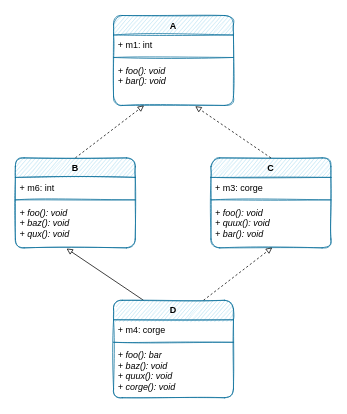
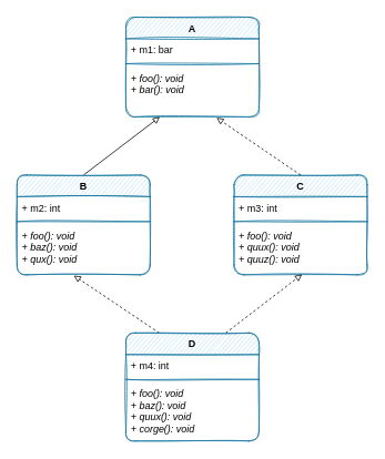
  <mxCell id="0" />
  <mxCell id="1" parent="0" />
  <mxCell id="2" value="A" style="swimlane;fontStyle=1;align=center;verticalAlign=top;childLayout=stackLayout;horizontal=1;startSize=26;horizontalStack=0;resizeParent=1;resizeParentMax=0;resizeLast=0;collapsible=1;marginBottom=0;sketch=1;rounded=1;fillColor=#b1ddf0;strokeColor=#10739e;" parent="1" vertex="1"><mxGeometry x="151" y="20" width="160" height="120" as="geometry"><mxRectangle x="640" y="350" width="40" height="26" as="alternateBounds" /></mxGeometry></mxCell>
- <mxCell id="3" value="+ m1: int" style="text;strokeColor=none;fillColor=none;align=left;verticalAlign=top;spacingLeft=4;spacingRight=4;overflow=hidden;rotatable=0;points=[[0,0.5],[1,0.5]];portConstraint=eastwest;sketch=1;" parent="2" vertex="1"><mxGeometry y="26" width="160" height="26" as="geometry" /></mxCell>
+ <mxCell id="3" value="+ m1: bar" style="text;strokeColor=none;fillColor=none;align=left;verticalAlign=top;spacingLeft=4;spacingRight=4;overflow=hidden;rotatable=0;points=[[0,0.5],[1,0.5]];portConstraint=eastwest;sketch=1;" parent="2" vertex="1"><mxGeometry y="26" width="160" height="26" as="geometry" /></mxCell>
  <mxCell id="4" value="" style="line;strokeWidth=1;fillColor=#b1ddf0;align=left;verticalAlign=middle;spacingTop=-1;spacingLeft=3;spacingRight=3;rotatable=0;labelPosition=right;points=[];portConstraint=eastwest;strokeColor=#10739e;sketch=1;" parent="2" vertex="1"><mxGeometry y="52" width="160" height="8" as="geometry" /></mxCell>
  <mxCell id="5" value="+ foo(): void&#10;+ bar(): void" style="text;strokeColor=none;fillColor=none;align=left;verticalAlign=top;spacingLeft=4;spacingRight=4;overflow=hidden;rotatable=0;points=[[0,0.5],[1,0.5]];portConstraint=eastwest;fontStyle=2;sketch=1;" parent="2" vertex="1"><mxGeometry y="60" width="160" height="60" as="geometry" /></mxCell>
- <mxCell id="6" style="rounded=0;orthogonalLoop=1;jettySize=auto;html=1;exitX=0.5;exitY=0;exitDx=0;exitDy=0;endArrow=block;endFill=0;dashed=1;" parent="1" source="7" target="5" edge="1"><mxGeometry relative="1" as="geometry" /></mxCell>
+ <mxCell id="6" style="rounded=0;orthogonalLoop=1;jettySize=auto;html=1;exitX=0.5;exitY=0;exitDx=0;exitDy=0;endArrow=block;endFill=0;" parent="1" source="7" target="5" edge="1"><mxGeometry relative="1" as="geometry" /></mxCell>
  <mxCell id="7" value="B" style="swimlane;fontStyle=1;align=center;verticalAlign=top;childLayout=stackLayout;horizontal=1;startSize=26;horizontalStack=0;resizeParent=1;resizeParentMax=0;resizeLast=0;collapsible=1;marginBottom=0;sketch=1;rounded=1;fillColor=#b1ddf0;strokeColor=#10739e;" parent="1" vertex="1"><mxGeometry x="20" y="210" width="160" height="120" as="geometry"><mxRectangle x="640" y="350" width="40" height="26" as="alternateBounds" /></mxGeometry></mxCell>
- <mxCell id="8" value="+ m6: int" style="text;strokeColor=none;fillColor=none;align=left;verticalAlign=top;spacingLeft=4;spacingRight=4;overflow=hidden;rotatable=0;points=[[0,0.5],[1,0.5]];portConstraint=eastwest;sketch=1;" parent="7" vertex="1"><mxGeometry y="26" width="160" height="26" as="geometry" /></mxCell>
+ <mxCell id="8" value="+ m2: int" style="text;strokeColor=none;fillColor=none;align=left;verticalAlign=top;spacingLeft=4;spacingRight=4;overflow=hidden;rotatable=0;points=[[0,0.5],[1,0.5]];portConstraint=eastwest;sketch=1;" parent="7" vertex="1"><mxGeometry y="26" width="160" height="26" as="geometry" /></mxCell>
  <mxCell id="9" value="" style="line;strokeWidth=1;fillColor=#b1ddf0;align=left;verticalAlign=middle;spacingTop=-1;spacingLeft=3;spacingRight=3;rotatable=0;labelPosition=right;points=[];portConstraint=eastwest;strokeColor=#10739e;sketch=1;" parent="7" vertex="1"><mxGeometry y="52" width="160" height="8" as="geometry" /></mxCell>
  <mxCell id="10" value="+ foo(): void&#10;+ baz(): void&#10;+ qux(): void" style="text;strokeColor=none;fillColor=none;align=left;verticalAlign=top;spacingLeft=4;spacingRight=4;overflow=hidden;rotatable=0;points=[[0,0.5],[1,0.5]];portConstraint=eastwest;fontStyle=2;sketch=1;" parent="7" vertex="1"><mxGeometry y="60" width="160" height="60" as="geometry" /></mxCell>
  <mxCell id="11" value="C" style="swimlane;fontStyle=1;align=center;verticalAlign=top;childLayout=stackLayout;horizontal=1;startSize=26;horizontalStack=0;resizeParent=1;resizeParentMax=0;resizeLast=0;collapsible=1;marginBottom=0;sketch=1;rounded=1;fillColor=#b1ddf0;strokeColor=#10739e;" parent="1" vertex="1"><mxGeometry x="281" y="210" width="160" height="120" as="geometry"><mxRectangle x="640" y="350" width="40" height="26" as="alternateBounds" /></mxGeometry></mxCell>
- <mxCell id="12" value="+ m3: corge" style="text;strokeColor=none;fillColor=none;align=left;verticalAlign=top;spacingLeft=4;spacingRight=4;overflow=hidden;rotatable=0;points=[[0,0.5],[1,0.5]];portConstraint=eastwest;sketch=1;" parent="11" vertex="1"><mxGeometry y="26" width="160" height="26" as="geometry" /></mxCell>
+ <mxCell id="12" value="+ m3: int" style="text;strokeColor=none;fillColor=none;align=left;verticalAlign=top;spacingLeft=4;spacingRight=4;overflow=hidden;rotatable=0;points=[[0,0.5],[1,0.5]];portConstraint=eastwest;sketch=1;" parent="11" vertex="1"><mxGeometry y="26" width="160" height="26" as="geometry" /></mxCell>
  <mxCell id="13" value="" style="line;strokeWidth=1;fillColor=#b1ddf0;align=left;verticalAlign=middle;spacingTop=-1;spacingLeft=3;spacingRight=3;rotatable=0;labelPosition=right;points=[];portConstraint=eastwest;strokeColor=#10739e;sketch=1;" parent="11" vertex="1"><mxGeometry y="52" width="160" height="8" as="geometry" /></mxCell>
- <mxCell id="14" value="+ foo(): void&#10;+ quux(): void&#10;+ bar(): void" style="text;strokeColor=none;fillColor=none;align=left;verticalAlign=top;spacingLeft=4;spacingRight=4;overflow=hidden;rotatable=0;points=[[0,0.5],[1,0.5]];portConstraint=eastwest;fontStyle=2;sketch=1;" parent="11" vertex="1"><mxGeometry y="60" width="160" height="60" as="geometry" /></mxCell>
- <mxCell id="15" style="rounded=0;orthogonalLoop=1;jettySize=auto;html=1;exitX=0.25;exitY=0;exitDx=0;exitDy=0;entryX=0.427;entryY=1.015;entryDx=0;entryDy=0;entryPerimeter=0;endArrow=block;endFill=0;" parent="1" source="17" target="10" edge="1"><mxGeometry relative="1" as="geometry" /></mxCell>
+ <mxCell id="14" value="+ foo(): void&#10;+ quux(): void&#10;+ quuz(): void" style="text;strokeColor=none;fillColor=none;align=left;verticalAlign=top;spacingLeft=4;spacingRight=4;overflow=hidden;rotatable=0;points=[[0,0.5],[1,0.5]];portConstraint=eastwest;fontStyle=2;sketch=1;" parent="11" vertex="1"><mxGeometry y="60" width="160" height="60" as="geometry" /></mxCell>
+ <mxCell id="15" style="rounded=0;orthogonalLoop=1;jettySize=auto;html=1;exitX=0.25;exitY=0;exitDx=0;exitDy=0;entryX=0.427;entryY=1.015;entryDx=0;entryDy=0;entryPerimeter=0;endArrow=block;endFill=0;dashed=1;" parent="1" source="17" target="10" edge="1"><mxGeometry relative="1" as="geometry" /></mxCell>
  <mxCell id="16" style="rounded=0;orthogonalLoop=1;jettySize=auto;html=1;exitX=0.75;exitY=0;exitDx=0;exitDy=0;endArrow=block;endFill=0;entryX=0.511;entryY=0.992;entryDx=0;entryDy=0;entryPerimeter=0;dashed=1;" parent="1" source="17" target="14" edge="1"><mxGeometry relative="1" as="geometry" /></mxCell>
  <mxCell id="17" value="D" style="swimlane;fontStyle=1;align=center;verticalAlign=top;childLayout=stackLayout;horizontal=1;startSize=26;horizontalStack=0;resizeParent=1;resizeParentMax=0;resizeLast=0;collapsible=1;marginBottom=0;sketch=1;rounded=1;fillColor=#b1ddf0;strokeColor=#10739e;" parent="1" vertex="1"><mxGeometry x="151" y="400" width="160" height="130" as="geometry"><mxRectangle x="640" y="350" width="40" height="26" as="alternateBounds" /></mxGeometry></mxCell>
- <mxCell id="18" value="+ m4: corge" style="text;strokeColor=none;fillColor=none;align=left;verticalAlign=top;spacingLeft=4;spacingRight=4;overflow=hidden;rotatable=0;points=[[0,0.5],[1,0.5]];portConstraint=eastwest;sketch=1;" parent="17" vertex="1"><mxGeometry y="26" width="160" height="26" as="geometry" /></mxCell>
+ <mxCell id="18" value="+ m4: int" style="text;strokeColor=none;fillColor=none;align=left;verticalAlign=top;spacingLeft=4;spacingRight=4;overflow=hidden;rotatable=0;points=[[0,0.5],[1,0.5]];portConstraint=eastwest;sketch=1;" parent="17" vertex="1"><mxGeometry y="26" width="160" height="26" as="geometry" /></mxCell>
  <mxCell id="19" value="" style="line;strokeWidth=1;fillColor=#b1ddf0;align=left;verticalAlign=middle;spacingTop=-1;spacingLeft=3;spacingRight=3;rotatable=0;labelPosition=right;points=[];portConstraint=eastwest;strokeColor=#10739e;sketch=1;" parent="17" vertex="1"><mxGeometry y="52" width="160" height="8" as="geometry" /></mxCell>
- <mxCell id="20" value="+ foo(): bar&#10;+ baz(): void&#10;+ quux(): void&#10;+ corge(): void" style="text;strokeColor=none;fillColor=none;align=left;verticalAlign=top;spacingLeft=4;spacingRight=4;overflow=hidden;rotatable=0;points=[[0,0.5],[1,0.5]];portConstraint=eastwest;fontStyle=2;sketch=1;" parent="17" vertex="1"><mxGeometry y="60" width="160" height="70" as="geometry" /></mxCell>
+ <mxCell id="20" value="+ foo(): void&#10;+ baz(): void&#10;+ quux(): void&#10;+ corge(): void" style="text;strokeColor=none;fillColor=none;align=left;verticalAlign=top;spacingLeft=4;spacingRight=4;overflow=hidden;rotatable=0;points=[[0,0.5],[1,0.5]];portConstraint=eastwest;fontStyle=2;sketch=1;" parent="17" vertex="1"><mxGeometry y="60" width="160" height="70" as="geometry" /></mxCell>
  <mxCell id="21" style="rounded=0;orthogonalLoop=1;jettySize=auto;html=1;exitX=0.5;exitY=0;exitDx=0;exitDy=0;endArrow=block;endFill=0;entryX=0.681;entryY=1.017;entryDx=0;entryDy=0;entryPerimeter=0;dashed=1;" parent="1" source="11" target="5" edge="1"><mxGeometry relative="1" as="geometry"><mxPoint x="110" y="220" as="sourcePoint" /><mxPoint x="201.7" y="150" as="targetPoint" /></mxGeometry></mxCell>
